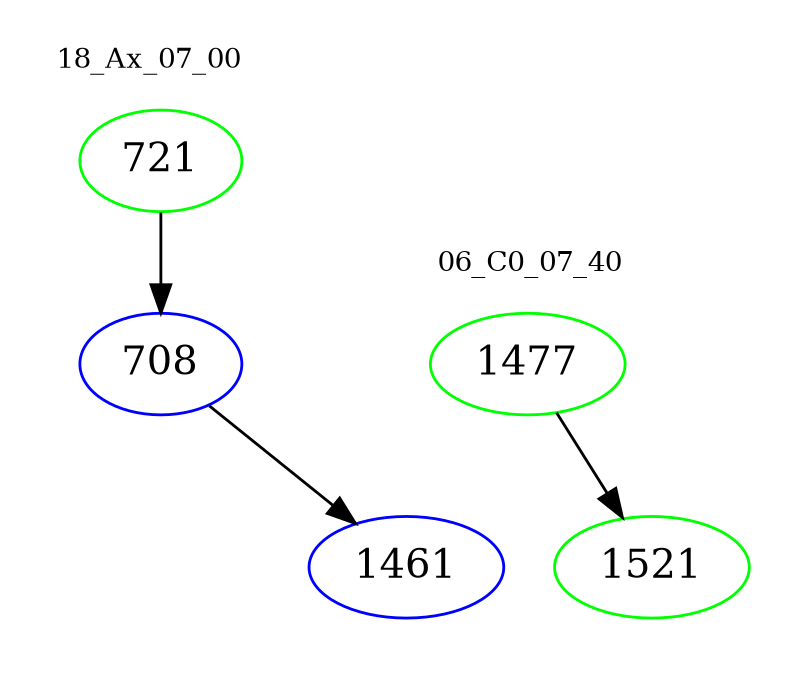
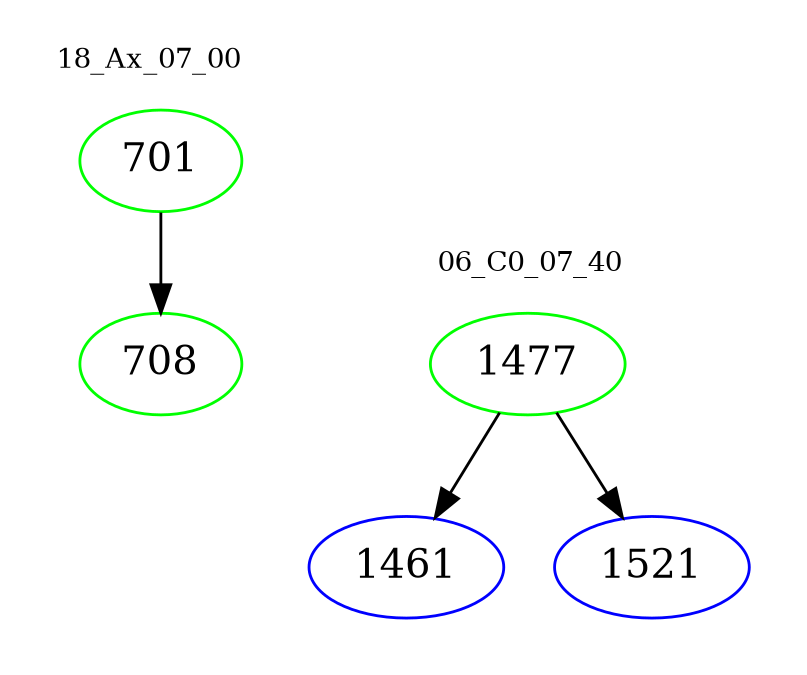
  digraph {
    fontname="DejaVu Serif"
    node [color=blue fontname="DejaVu Serif"]
    edge [color=black fontname="DejaVu Serif"]
-   n1 [color=green label=721]
-   n2 [label=708]
+   n1 [color=green label=701]
+   n2 [color=green label=708]
    n3 [color=green label=1477]
    n4 [label=1461]
-   n5 [color=green label=1521]
+   n5 [label=1521]
    subgraph cluster_1 {
      color=white
      fontsize=10
      label="18_Ax_07_00"
      n1
      n2
    }
    subgraph cluster_2 {
      color=white
      fontsize=10
      label="06_C0_07_40"
      n3
      n4
      n5
    }
    n1 -> n2
-   n2 -> n4
+   n3 -> n4
    n3 -> n5
  }
